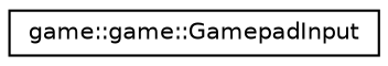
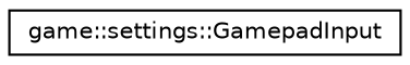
  digraph {
    rankdir=TB
-   n1 [color=black fillcolor=white fontname=Helvetica fontsize=10 height=0.2 label="game::game::GamepadInput" shape=record style=filled width=0.4]
+   n1 [color=black fillcolor=white fontname=Helvetica fontsize=10 height=0.2 label="game::settings::GamepadInput" shape=record style=filled width=0.4]
  }
